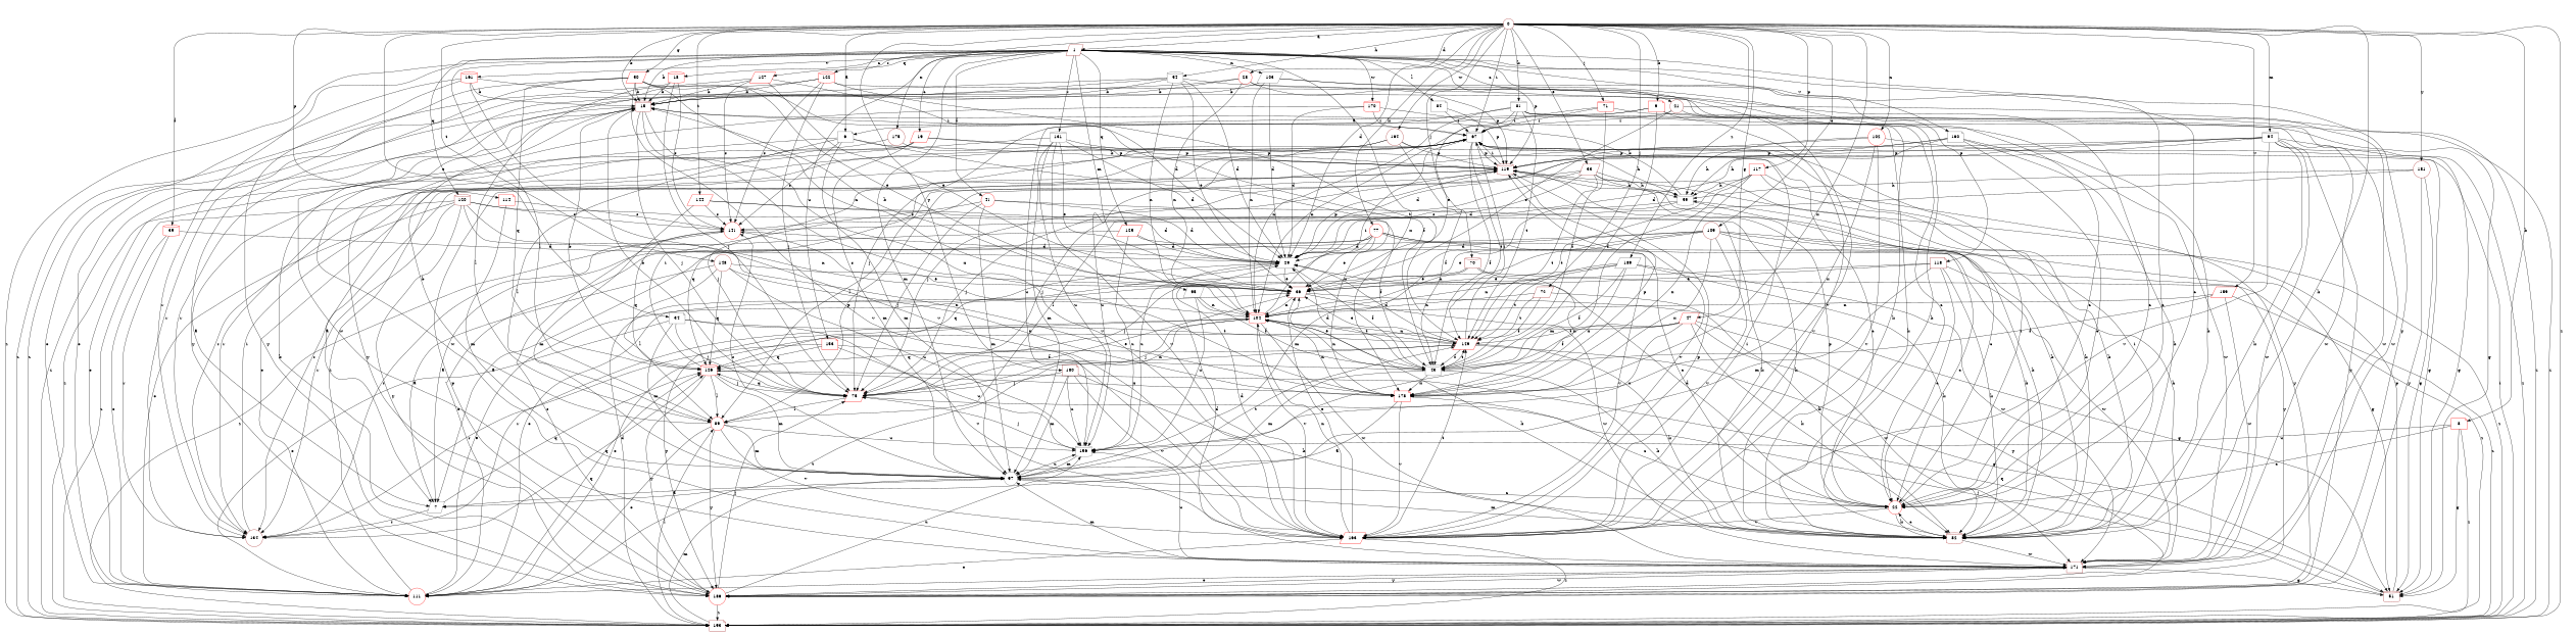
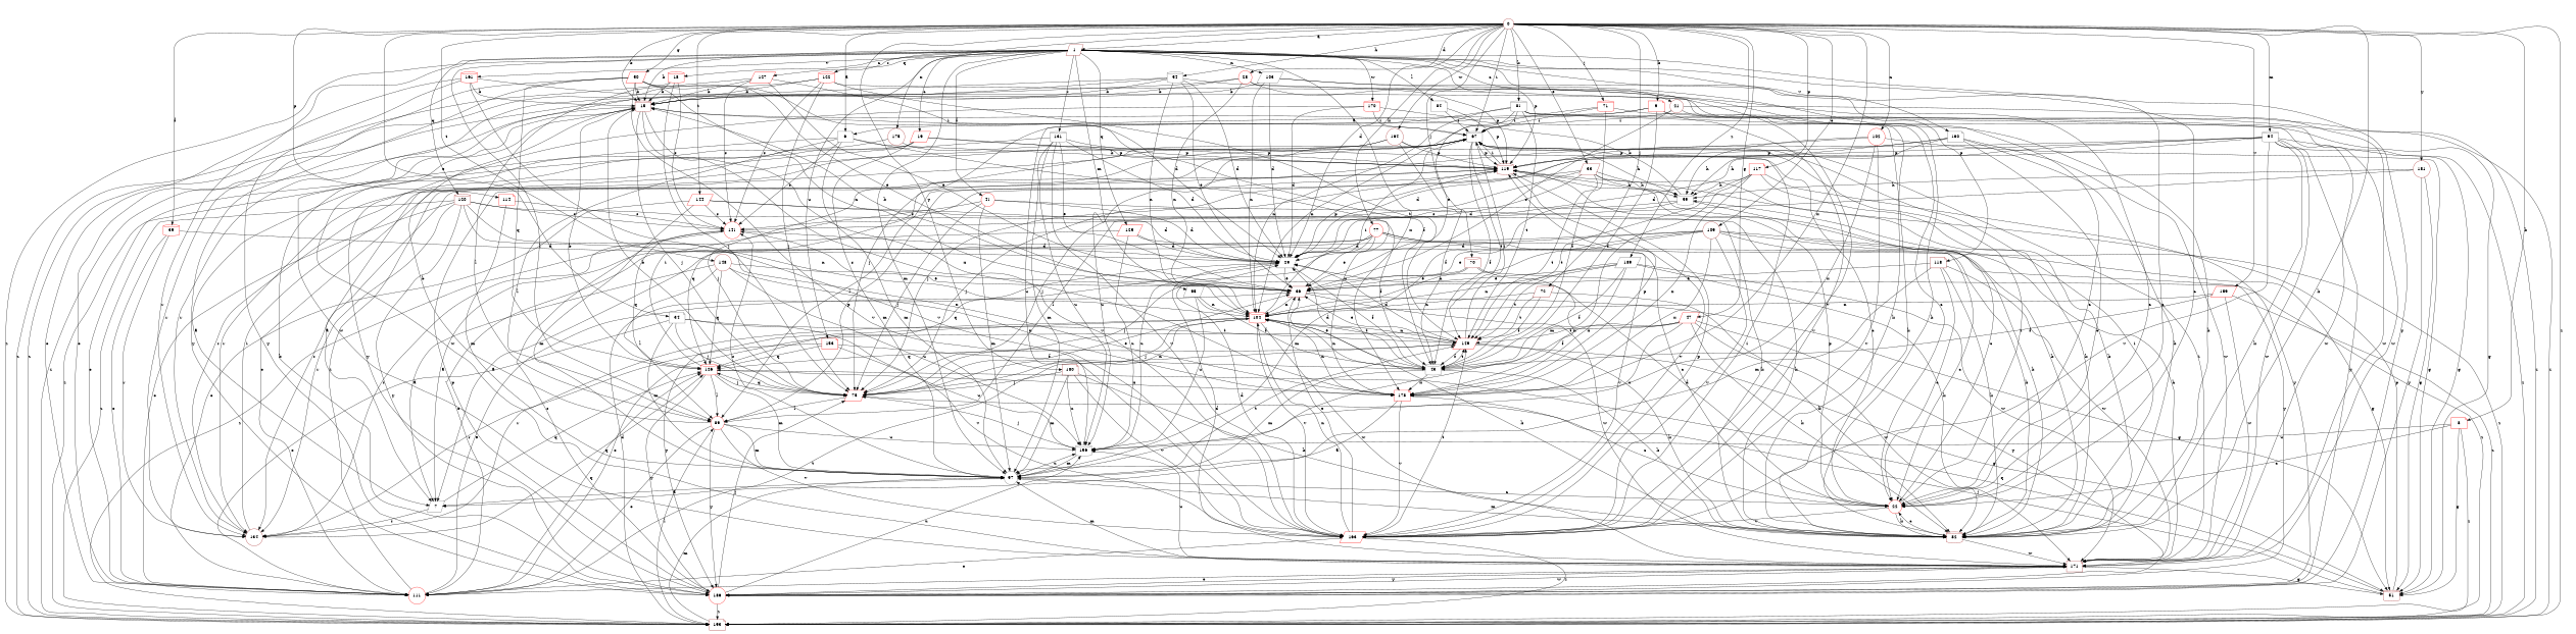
  strict digraph {
    node [color=red shape=cylinder]
    0 [color=brown shape=circle]
    1 [color=brown shape=parallelogram]
    6 [color=gray40 shape=note]
    8 [shape=note]
    9 [shape=note]
    15 [color=brown]
    28 [shape=circle]
    29 [color=gray40 shape=parallelogram]
    33 [color=brown shape=parallelogram]
    34 [color=gray40 shape=note]
    39
    47 [shape=parallelogram]
    50 [shape=parallelogram]
    54 [color=gray40]
    67 [color=gray40]
    70 [color=brown]
    71
    72 [color=brown shape=parallelogram]
    77 [shape=circle]
    81 [color=gray40]
    82 [color=brown]
    94 [color=gray40]
    102 [shape=circle]
    109 [color=brown shape=circle]
    114 [shape=note]
    117 [shape=note]
    144 [shape=parallelogram]
    148 [color=brown shape=circle]
    159 [shape=parallelogram]
    n30 [color=brown label=164 shape=circle]
    175 [color=brown shape=circle]
    178 [shape=note]
    180 [color=brown shape=note]
    181 [color=brown shape=circle]
    189 [color=gray40 shape=parallelogram]
    193 [color=brown shape=note]
    18
    19 [shape=parallelogram]
    21 [color=brown shape=circle]
    22 [shape=circle]
    41 [shape=circle]
    84 [color=gray40 shape=note]
    89 [shape=circle]
    95 [color=gray40 shape=parallelogram]
    97 [color=gray40 shape=circle]
    103 [color=gray40 shape=parallelogram]
    118 [color=brown shape=note]
    119 [color=brown]
    120 [color=brown]
    122
    125 [shape=parallelogram]
    127 [shape=parallelogram]
    131 [color=gray40]
    134 [color=brown shape=circle]
    153 [shape=note]
    160 [color=gray40 shape=note]
    161
    163 [shape=parallelogram]
    170
    186 [shape=circle]
    111 [shape=circle]
    141 [shape=circle]
    51 [color=brown]
    156 [color=gray40]
    43 [color=gray40]
    75 [shape=parallelogram]
    171 [color=brown shape=note]
    104
    126
    36 [color=brown shape=parallelogram]
    59 [color=gray40]
    149 [shape=parallelogram]
    7 [color=gray40 shape=parallelogram]
    0 -> 1 [label=a]
    0 -> 6 [label=a]
    0 -> 8 [label=b]
    0 -> 9 [label=b]
    0 -> 15 [label=b]
    0 -> 28 [label=d]
    0 -> 29 [label=d]
    0 -> 33 [label=e]
    0 -> 34 [label=e]
    0 -> 39 [label=f]
    0 -> 47 [label=g]
    0 -> 50 [label=g]
    0 -> 54 [label=h]
    0 -> 67 [label=i]
    0 -> 70 [label=j]
    0 -> 71 [label=j]
    0 -> 72 [label=j]
    0 -> 77 [label=k]
    0 -> 81 [label=k]
    0 -> 82 [label=k]
    0 -> 94 [label=m]
    0 -> 102 [label=n]
    0 -> 109 [label=o]
    0 -> 114 [label=p]
    0 -> 117 [label=p]
    0 -> 144 [label=t]
    0 -> 148 [label=t]
    0 -> 159 [label=v]
    0 -> n30 [label=w]
    0 -> 175 [label=x]
    0 -> 178 [label=x]
    0 -> 180 [label=y]
    0 -> 181 [label=y]
    0 -> 189 [label=z]
    0 -> 193 [label=z]
    1 -> 15 [label=b]
    1 -> 178 [label=x]
    1 -> 193 [label=z]
    1 -> 18 [label=c]
    1 -> 19 [label=c]
    1 -> 21 [label=c]
    1 -> 22 [label=c]
    1 -> 41 [label=f]
    1 -> 84 [label=l]
    1 -> 89 [label=l]
    1 -> 95 [label=m]
    1 -> 97 [label=m]
    1 -> 103 [label=n]
    1 -> 118 [label=p]
    1 -> 119 [label=p]
    1 -> 120 [label=q]
    1 -> 122 [label=q]
    1 -> 125 [label=q]
    1 -> 127 [label=r]
    1 -> 131 [label=r]
    1 -> 134 [label=r]
    1 -> 153 [label=u]
    1 -> 160 [label=v]
    1 -> 161 [label=v]
    1 -> 163 [label=v]
    1 -> 170 [label=w]
    1 -> 186 [label=y]
    6 -> 178 [label=x]
    6 -> 89 [label=l]
    6 -> 97 [label=m]
    6 -> 119 [label=k]
    6 -> 111 [label=o]
    6 -> 141 [label=s]
    8 -> 193 [label=z]
    8 -> 22 [label=c]
    8 -> 51 [label=g]
    8 -> 156 [label=u]
    9 -> 6 [label=a]
    9 -> 163 [label=v]
    9 -> 43 [label=f]
    9 -> 75 [label=j]
    9 -> 171 [label=w]
    15 -> 67 [label=i]
    15 -> 178 [label=x]
    15 -> 193 [label=z]
    15 -> 163 [label=v]
    15 -> 75 [label=j]
    15 -> 171 [label=w]
    28 -> 15 [label=b]
    28 -> 22 [label=c]
    28 -> 119 [label=p]
    28 -> 111 [label=o]
    28 -> 104 [label=n]
    29 -> 119 [label=p]
    29 -> 43 [label=f]
    29 -> 126 [label=q]
    29 -> 36 [label=e]
    33 -> 29 [label=d]
    33 -> 82 [label=k]
    33 -> 22 [label=c]
    33 -> 75 [label=j]
    33 -> 126 [label=q]
    33 -> 59 [label=h]
    33 -> 149 [label=t]
    34 -> 97 [label=m]
    34 -> 163 [label=v]
    34 -> 111 [label=o]
    34 -> 75 [label=j]
    34 -> 149 [label=t]
    39 -> 29 [label=d]
    39 -> 134 [label=r]
    39 -> 111 [label=o]
    47 -> 82 [label=k]
    47 -> 186 [label=y]
    47 -> 111 [label=o]
    47 -> 156 [label=u]
    47 -> 43 [label=f]
    47 -> 171 [label=w]
    47 -> 149 [label=t]
    50 -> 15 [label=b]
    50 -> 134 [label=r]
    50 -> 163 [label=v]
    50 -> 186 [label=y]
    50 -> 43 [label=f]
    50 -> 104 [label=n]
    50 -> 126 [label=q]
    50 -> 36 [label=e]
    54 -> 15 [label=b]
    54 -> 29 [label=d]
    54 -> 82 [label=k]
    54 -> 134 [label=r]
    54 -> 171 [label=w]
    54 -> 104 [label=n]
    54 -> 36 [label=e]
    67 -> 119 [label=p]
    67 -> 111 [label=o]
    67 -> 156 [label=u]
    67 -> 43 [label=f]
    67 -> 149 [label=t]
    70 -> 178 [label=x]
    70 -> 193 [label=z]
    70 -> 75 [label=j]
    70 -> 36 [label=e]
    71 -> 67 [label=i]
    71 -> 43 [label=f]
    71 -> 171 [label=w]
    71 -> 104 [label=n]
    72 -> 82 [label=k]
    72 -> 43 [label=f]
    72 -> 104 [label=n]
    72 -> 149 [label=t]
    77 -> 29 [label=d]
    77 -> 82 [label=k]
    77 -> 193 [label=z]
    77 -> 163 [label=v]
    77 -> 111 [label=o]
    77 -> 156 [label=u]
    77 -> 36 [label=e]
    77 -> 7 [label=a]
    81 -> 67 [label=i]
    81 -> 82 [label=k]
    81 -> 193 [label=z]
    81 -> 156 [label=u]
    81 -> 171 [label=w]
    81 -> 104 [label=n]
    81 -> 36 [label=e]
    81 -> 149 [label=t]
    82 -> 67 [label=i]
    82 -> 22 [label=c]
    82 -> 97 [label=m]
    82 -> 171 [label=w]
    94 -> 29 [label=d]
    94 -> 82 [label=k]
    94 -> 193 [label=z]
    94 -> 89 [label=l]
    94 -> 119 [label=p]
    94 -> 163 [label=v]
    94 -> 186 [label=y]
    94 -> 51 [label=g]
    94 -> 75 [label=j]
    94 -> 171 [label=w]
    102 -> 178 [label=x]
    102 -> 119 [label=p]
    102 -> 163 [label=v]
    102 -> 51 [label=g]
    102 -> 59 [label=h]
    109 -> 29 [label=d]
    109 -> 178 [label=x]
    109 -> 22 [label=c]
    109 -> 163 [label=v]
    109 -> 186 [label=y]
    109 -> 51 [label=g]
    109 -> 104 [label=n]
    109 -> 36 [label=e]
    109 -> 7 [label=a]
    114 -> 97 [label=m]
    114 -> 141 [label=s]
    117 -> 82 [label=k]
    117 -> 178 [label=x]
    117 -> 97 [label=m]
    117 -> 186 [label=y]
    117 -> 59 [label=h]
    117 -> 149 [label=t]
    144 -> 82 [label=k]
    144 -> 97 [label=m]
-   118 -> 111 [label=o]
+   144 -> 111 [label=o]
    144 -> 141 [label=s]
    144 -> 43 [label=f]
    148 -> 178 [label=x]
    148 -> 89 [label=l]
    148 -> 156 [label=u]
    148 -> 126 [label=q]
    148 -> 36 [label=e]
    148 -> 7 [label=a]
    159 -> 193 [label=z]
    159 -> 43 [label=f]
    159 -> 171 [label=w]
    159 -> 104 [label=n]
    n30 -> 119 [label=p]
    n30 -> 134 [label=r]
    n30 -> 43 [label=f]
    n30 -> 75 [label=j]
    n30 -> 59 [label=h]
    175 -> 119 [label=p]
    175 -> 7 [label=a]
    178 -> 22 [label=c]
    178 -> 119 [label=p]
    178 -> 163 [label=v]
    178 -> 104 [label=n]
    178 -> 7 [label=a]
    180 -> 82 [label=k]
    180 -> 97 [label=m]
    180 -> 163 [label=v]
    180 -> 156 [label=u]
    180 -> 75 [label=j]
    181 -> 89 [label=l]
    181 -> 186 [label=y]
    181 -> 51 [label=g]
    181 -> 59 [label=h]
    189 -> 82 [label=k]
    189 -> 178 [label=x]
    189 -> 43 [label=f]
    189 -> 171 [label=w]
    189 -> 104 [label=n]
    189 -> 36 [label=e]
    189 -> 149 [label=t]
    193 -> 29 [label=d]
-   193 -> 67 [label=i]
+   171 -> 67 [label=i]
    193 -> 89 [label=l]
    193 -> 97 [label=m]
    18 -> 15 [label=b]
    18 -> 193 [label=z]
    18 -> 141 [label=s]
    18 -> 75 [label=j]
    19 -> 193 [label=z]
    19 -> 22 [label=c]
    19 -> 97 [label=m]
    19 -> 119 [label=p]
    19 -> 134 [label=r]
    21 -> 67 [label=i]
    21 -> 82 [label=k]
    21 -> 193 [label=z]
    21 -> 36 [label=e]
    22 -> 29 [label=d]
    22 -> 67 [label=i]
    22 -> 82 [label=k]
    22 -> 119 [label=p]
    22 -> 163 [label=v]
    41 -> 29 [label=d]
    41 -> 82 [label=k]
    41 -> 97 [label=m]
    41 -> 141 [label=s]
    41 -> 75 [label=j]
    84 -> 67 [label=i]
    84 -> 119 [label=p]
    89 -> 15 [label=b]
    89 -> 97 [label=m]
    89 -> 119 [label=p]
    89 -> 163 [label=v]
    89 -> 186 [label=y]
    89 -> 111 [label=o]
    89 -> 156 [label=u]
    95 -> 156 [label=u]
    95 -> 43 [label=f]
    95 -> 104 [label=n]
    97 -> 22 [label=c]
    97 -> 141 [label=s]
    97 -> 156 [label=u]
    97 -> 149 [label=t]
    97 -> 7 [label=a]
    103 -> 15 [label=b]
    103 -> 29 [label=d]
    103 -> 82 [label=k]
    103 -> 22 [label=c]
    103 -> 104 [label=n]
    118 -> 82 [label=k]
    118 -> 22 [label=c]
    118 -> 97 [label=m]
    118 -> 171 [label=w]
    118 -> 36 [label=e]
    119 -> 67 [label=i]
    119 -> 82 [label=k]
    119 -> 134 [label=r]
    119 -> 163 [label=v]
    119 -> 75 [label=j]
    119 -> 59 [label=h]
    120 -> 29 [label=d]
    120 -> 178 [label=x]
    120 -> 193 [label=z]
    120 -> 134 [label=r]
    120 -> 186 [label=y]
    120 -> 111 [label=o]
    120 -> 141 [label=s]
    120 -> 104 [label=n]
    122 -> 15 [label=b]
    122 -> 193 [label=z]
    122 -> 22 [label=c]
    122 -> 141 [label=s]
    122 -> 75 [label=j]
    122 -> 149 [label=t]
    125 -> 29 [label=d]
    125 -> 22 [label=c]
    125 -> 134 [label=r]
    125 -> 156 [label=u]
    127 -> 15 [label=b]
    127 -> 29 [label=d]
    127 -> 89 [label=l]
    127 -> 141 [label=s]
    127 -> 36 [label=e]
    131 -> 29 [label=d]
    131 -> 97 [label=m]
    131 -> 119 [label=p]
    131 -> 163 [label=v]
    131 -> 156 [label=u]
    131 -> 36 [label=e]
    131 -> 7 [label=a]
    134 -> 67 [label=i]
    134 -> 126 [label=q]
    153 -> 134 [label=r]
    153 -> 156 [label=u]
    153 -> 43 [label=f]
    153 -> 126 [label=q]
    160 -> 29 [label=d]
    160 -> 82 [label=k]
    160 -> 22 [label=c]
    160 -> 119 [label=p]
    160 -> 171 [label=w]
    160 -> 59 [label=h]
    161 -> 15 [label=b]
    161 -> 22 [label=c]
    161 -> 163 [label=v]
    161 -> 186 [label=y]
    161 -> 111 [label=o]
    163 -> 29 [label=d]
    163 -> 67 [label=i]
    163 -> 193 [label=z]
    163 -> 119 [label=p]
    163 -> 111 [label=o]
    163 -> 104 [label=n]
    163 -> 36 [label=e]
    163 -> 149 [label=t]
    170 -> 29 [label=d]
    170 -> 67 [label=i]
    170 -> 186 [label=y]
    170 -> 51 [label=g]
    186 -> 15 [label=b]
    186 -> 193 [label=z]
    186 -> 119 [label=p]
    186 -> 141 [label=s]
    186 -> 156 [label=u]
    186 -> 75 [label=j]
    186 -> 171 [label=w]
    111 -> 67 [label=i]
    111 -> 126 [label=q]
    111 -> 36 [label=e]
    111 -> 149 [label=t]
    141 -> 29 [label=d]
    141 -> 193 [label=z]
    141 -> 126 [label=q]
    51 -> 119 [label=p]
    51 -> 75 [label=j]
    51 -> 126 [label=q]
    156 -> 97 [label=m]
    156 -> 75 [label=j]
    43 -> 29 [label=d]
    43 -> 82 [label=k]
    43 -> 178 [label=x]
    43 -> 97 [label=m]
    43 -> 104 [label=n]
    43 -> 36 [label=e]
    43 -> 149 [label=t]
    75 -> 15 [label=b]
    75 -> 89 [label=l]
    75 -> 104 [label=n]
    75 -> 126 [label=q]
    75 -> 36 [label=e]
    171 -> 29 [label=d]
    171 -> 97 [label=m]
    171 -> 186 [label=y]
    171 -> 111 [label=o]
    171 -> 51 [label=g]
    171 -> 156 [label=u]
    171 -> 59 [label=h]
    104 -> 67 [label=i]
    104 -> 82 [label=k]
    104 -> 134 [label=r]
    104 -> 163 [label=v]
    104 -> 186 [label=y]
    104 -> 75 [label=j]
    104 -> 171 [label=w]
    104 -> 149 [label=t]
    126 -> 15 [label=b]
    126 -> 67 [label=i]
    126 -> 178 [label=x]
    126 -> 89 [label=l]
    126 -> 97 [label=m]
    126 -> 186 [label=y]
    126 -> 75 [label=j]
    36 -> 15 [label=b]
    36 -> 141 [label=s]
    36 -> 51 [label=g]
    36 -> 171 [label=w]
    36 -> 104 [label=n]
    59 -> 15 [label=b]
    59 -> 82 [label=k]
    59 -> 97 [label=m]
    59 -> 141 [label=s]
    149 -> 29 [label=d]
    149 -> 67 [label=i]
    149 -> 82 [label=k]
    149 -> 51 [label=g]
    149 -> 43 [label=f]
    149 -> 104 [label=n]
    149 -> 126 [label=q]
    149 -> 36 [label=e]
    7 -> 134 [label=r]
    7 -> 126 [label=q]
  }
